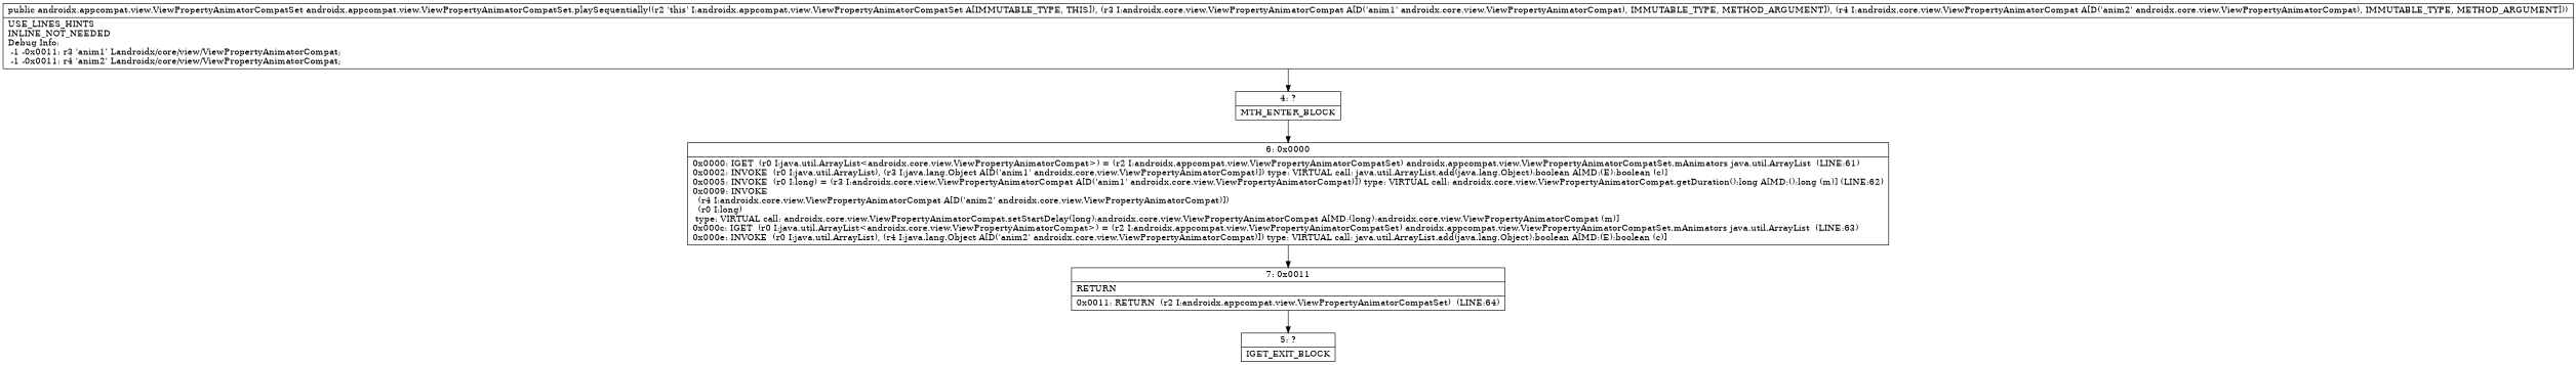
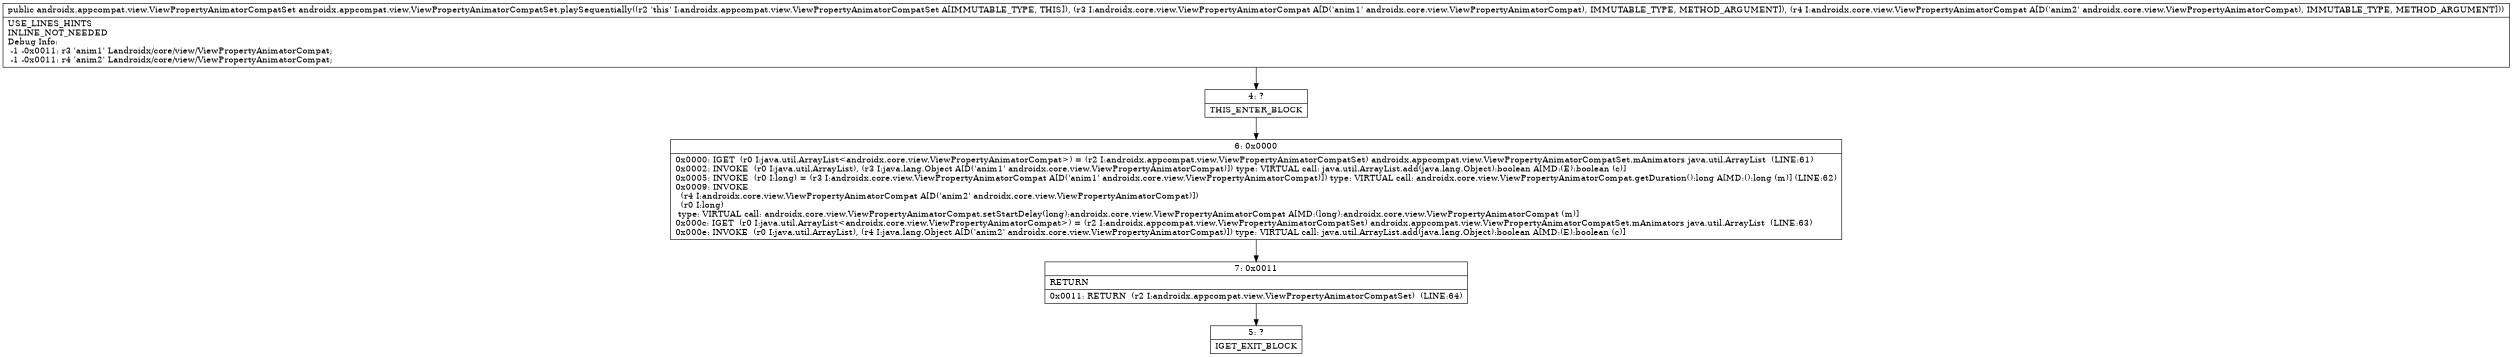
  digraph {
    node [shape=record]
-   n1 [label="{4\:\ ?|MTH_ENTER_BLOCK\l}"]
+   n1 [label="{4\:\ ?|THIS_ENTER_BLOCK\l}"]
    n2 [label="{6\:\ 0x0000|0x0000: IGET  (r0 I:java.util.ArrayList\<androidx.core.view.ViewPropertyAnimatorCompat\>) = (r2 I:androidx.appcompat.view.ViewPropertyAnimatorCompatSet) androidx.appcompat.view.ViewPropertyAnimatorCompatSet.mAnimators java.util.ArrayList  (LINE:61)\l0x0002: INVOKE  (r0 I:java.util.ArrayList), (r3 I:java.lang.Object A[D('anim1' androidx.core.view.ViewPropertyAnimatorCompat)]) type: VIRTUAL call: java.util.ArrayList.add(java.lang.Object):boolean A[MD:(E):boolean (c)]\l0x0005: INVOKE  (r0 I:long) = (r3 I:androidx.core.view.ViewPropertyAnimatorCompat A[D('anim1' androidx.core.view.ViewPropertyAnimatorCompat)]) type: VIRTUAL call: androidx.core.view.ViewPropertyAnimatorCompat.getDuration():long A[MD:():long (m)] (LINE:62)\l0x0009: INVOKE  \l  (r4 I:androidx.core.view.ViewPropertyAnimatorCompat A[D('anim2' androidx.core.view.ViewPropertyAnimatorCompat)])\l  (r0 I:long)\l type: VIRTUAL call: androidx.core.view.ViewPropertyAnimatorCompat.setStartDelay(long):androidx.core.view.ViewPropertyAnimatorCompat A[MD:(long):androidx.core.view.ViewPropertyAnimatorCompat (m)]\l0x000c: IGET  (r0 I:java.util.ArrayList\<androidx.core.view.ViewPropertyAnimatorCompat\>) = (r2 I:androidx.appcompat.view.ViewPropertyAnimatorCompatSet) androidx.appcompat.view.ViewPropertyAnimatorCompatSet.mAnimators java.util.ArrayList  (LINE:63)\l0x000e: INVOKE  (r0 I:java.util.ArrayList), (r4 I:java.lang.Object A[D('anim2' androidx.core.view.ViewPropertyAnimatorCompat)]) type: VIRTUAL call: java.util.ArrayList.add(java.lang.Object):boolean A[MD:(E):boolean (c)]\l}"]
    n3 [label="{7\:\ 0x0011|RETURN\l|0x0011: RETURN  (r2 I:androidx.appcompat.view.ViewPropertyAnimatorCompatSet)  (LINE:64)\l}"]
    n4 [label="{5\:\ ?|IGET_EXIT_BLOCK\l}"]
    n5 [label="{public androidx.appcompat.view.ViewPropertyAnimatorCompatSet androidx.appcompat.view.ViewPropertyAnimatorCompatSet.playSequentially((r2 'this' I:androidx.appcompat.view.ViewPropertyAnimatorCompatSet A[IMMUTABLE_TYPE, THIS]), (r3 I:androidx.core.view.ViewPropertyAnimatorCompat A[D('anim1' androidx.core.view.ViewPropertyAnimatorCompat), IMMUTABLE_TYPE, METHOD_ARGUMENT]), (r4 I:androidx.core.view.ViewPropertyAnimatorCompat A[D('anim2' androidx.core.view.ViewPropertyAnimatorCompat), IMMUTABLE_TYPE, METHOD_ARGUMENT]))  | USE_LINES_HINTS\lINLINE_NOT_NEEDED\lDebug Info:\l  \-1 \-0x0011: r3 'anim1' Landroidx\/core\/view\/ViewPropertyAnimatorCompat;\l  \-1 \-0x0011: r4 'anim2' Landroidx\/core\/view\/ViewPropertyAnimatorCompat;\l}"]
    n1 -> n2
    n2 -> n3
    n3 -> n4
    n5 -> n1
  }
